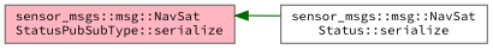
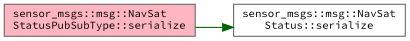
  digraph {
    rankdir=RL
    fontname="Source Code Pro"
    node [fontname="Source Code Pro" fontsize=10 shape=box style=filled]
    n1 [color=gray40 fillcolor=white fontcolor=black height=0.2 label="sensor_msgs::msg::NavSat\lStatus::serialize" width=0.4]
    n2 [color=grey40 fillcolor=lightpink height=0.2 label="sensor_msgs::msg::NavSat\lStatusPubSubType::serialize" width=0.4]
-   n2 -> n1 [color=darkgreen dir=back fontname="Source Code Pro" fontsize=10 labelfontname=Helvetica labelfontsize=10 style=solid]
+   n1 -> n2 [color=darkgreen dir=back fontname="Source Code Pro" fontsize=10 labelfontname=Helvetica labelfontsize=10 style=solid]
  }
